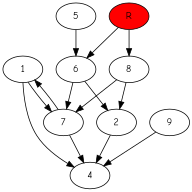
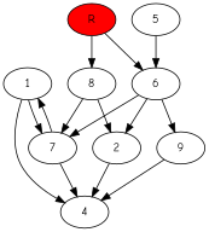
  digraph {
    fontname="Comic Neue"
    node [fontname="Comic Neue"]
    edge [fontname="Comic Neue"]
    1
    4
    7
    2
    8
    n6 [label=9]
    5
    6
    R [fillcolor="#ff0000" style=filled]
    1 -> 4
    1 -> 7
    7 -> 1
    7 -> 4
    2 -> 4
    8 -> 7
    8 -> 2
    n6 -> 4
    5 -> 6
    6 -> 7
    6 -> 2
+   6 -> n6
    R -> 8
    R -> 6
  }
